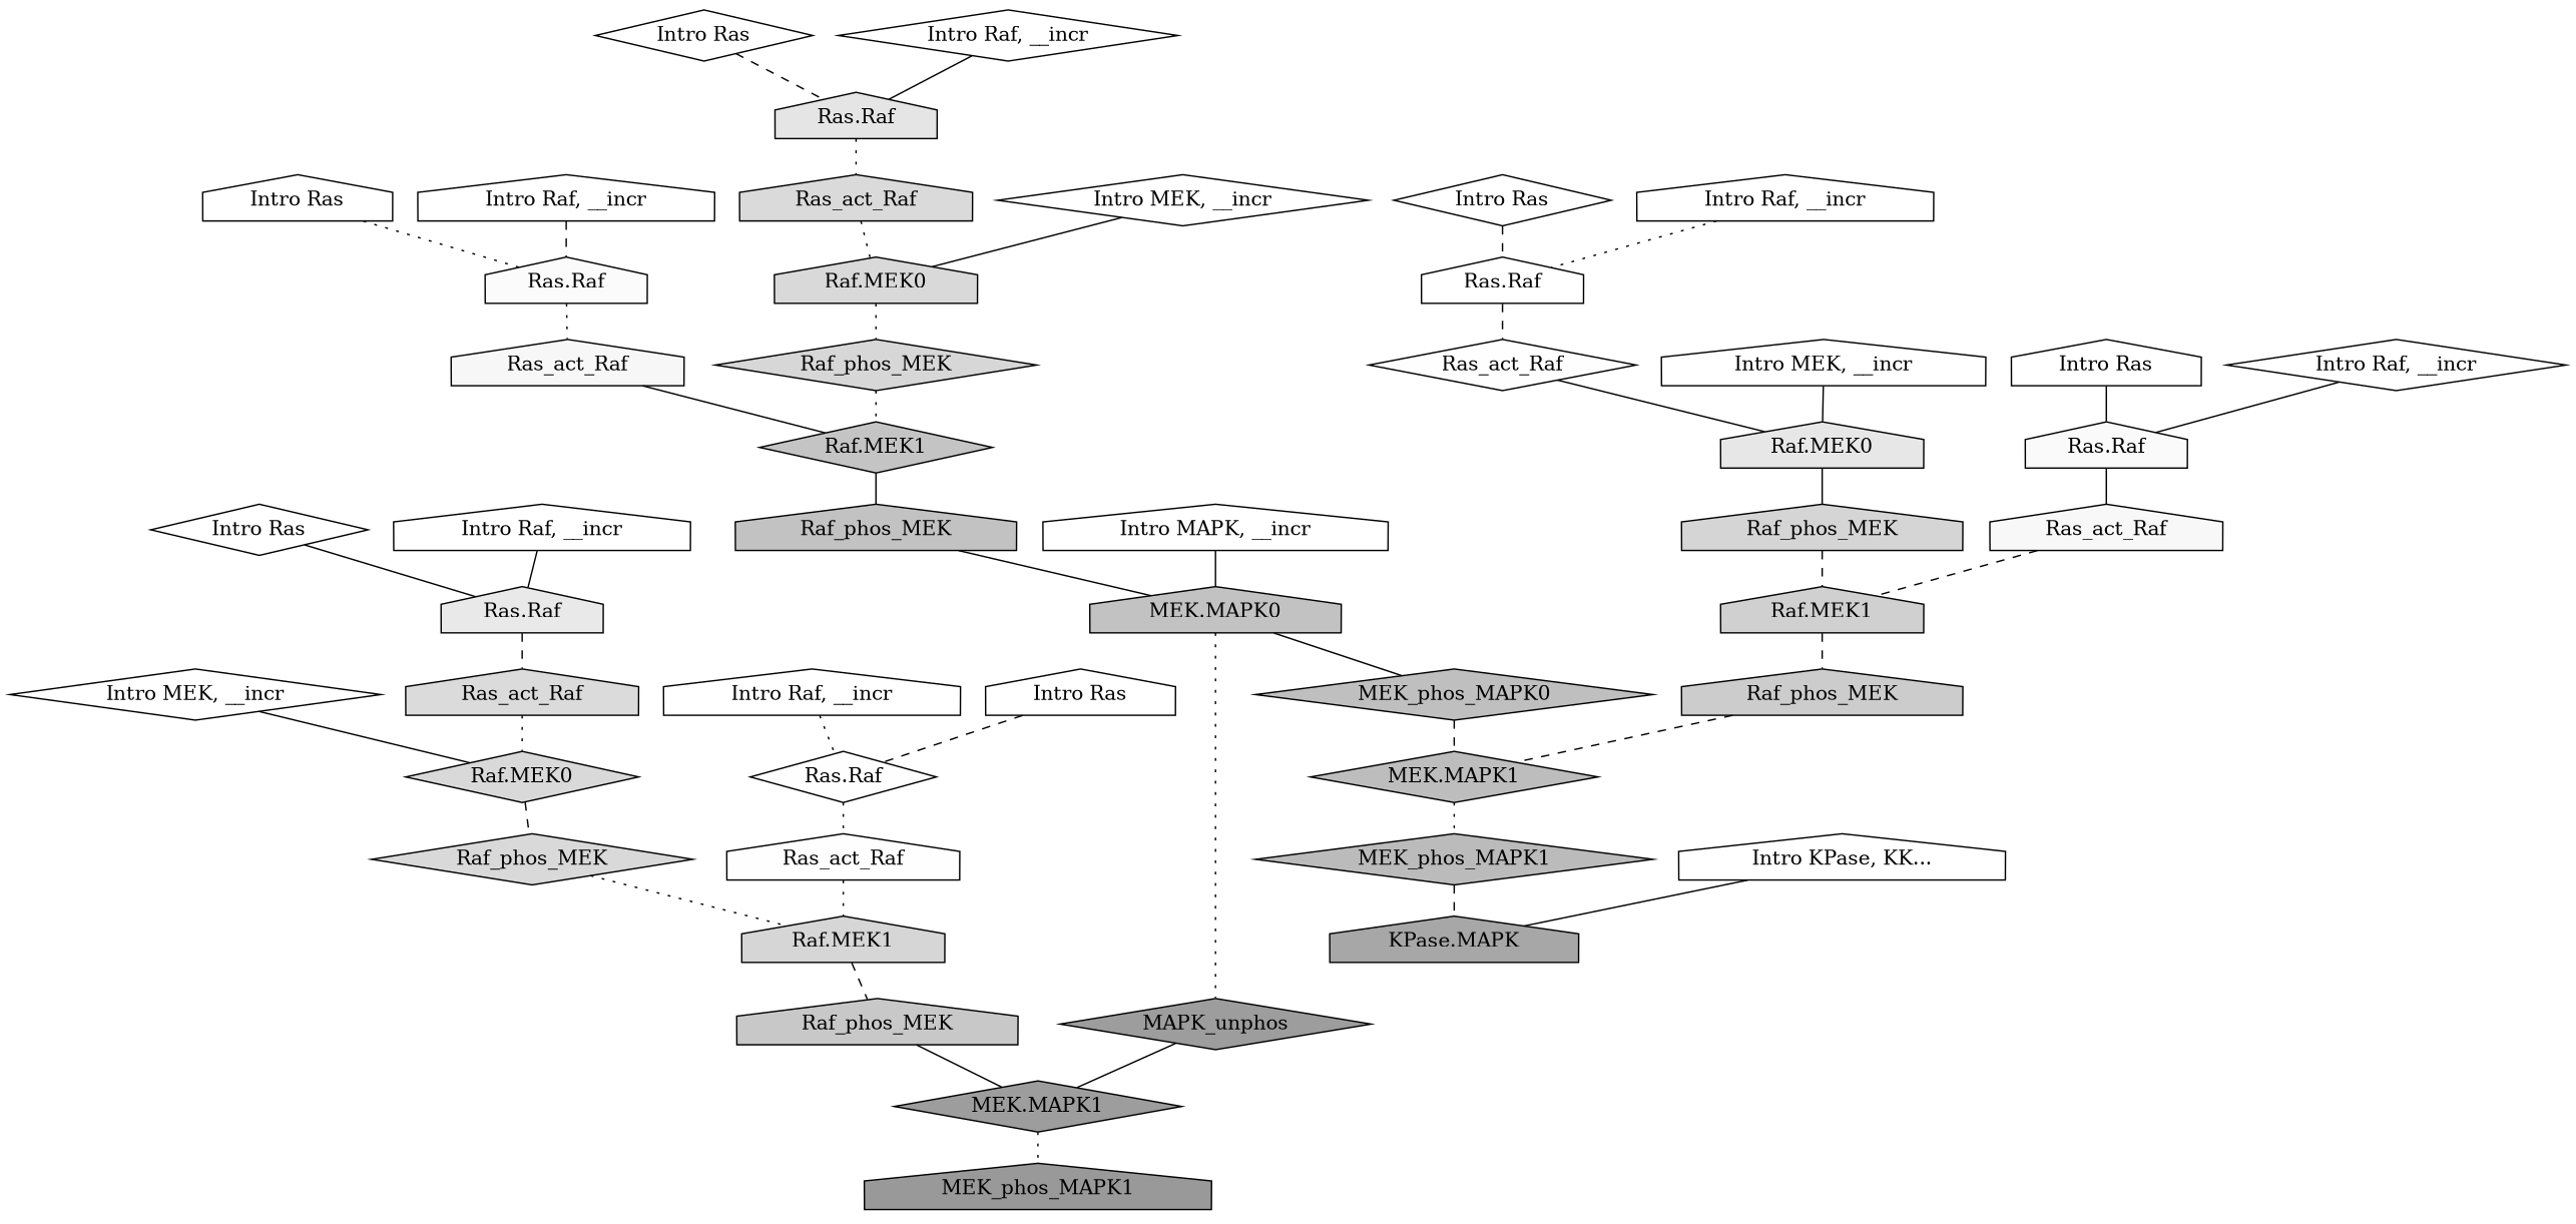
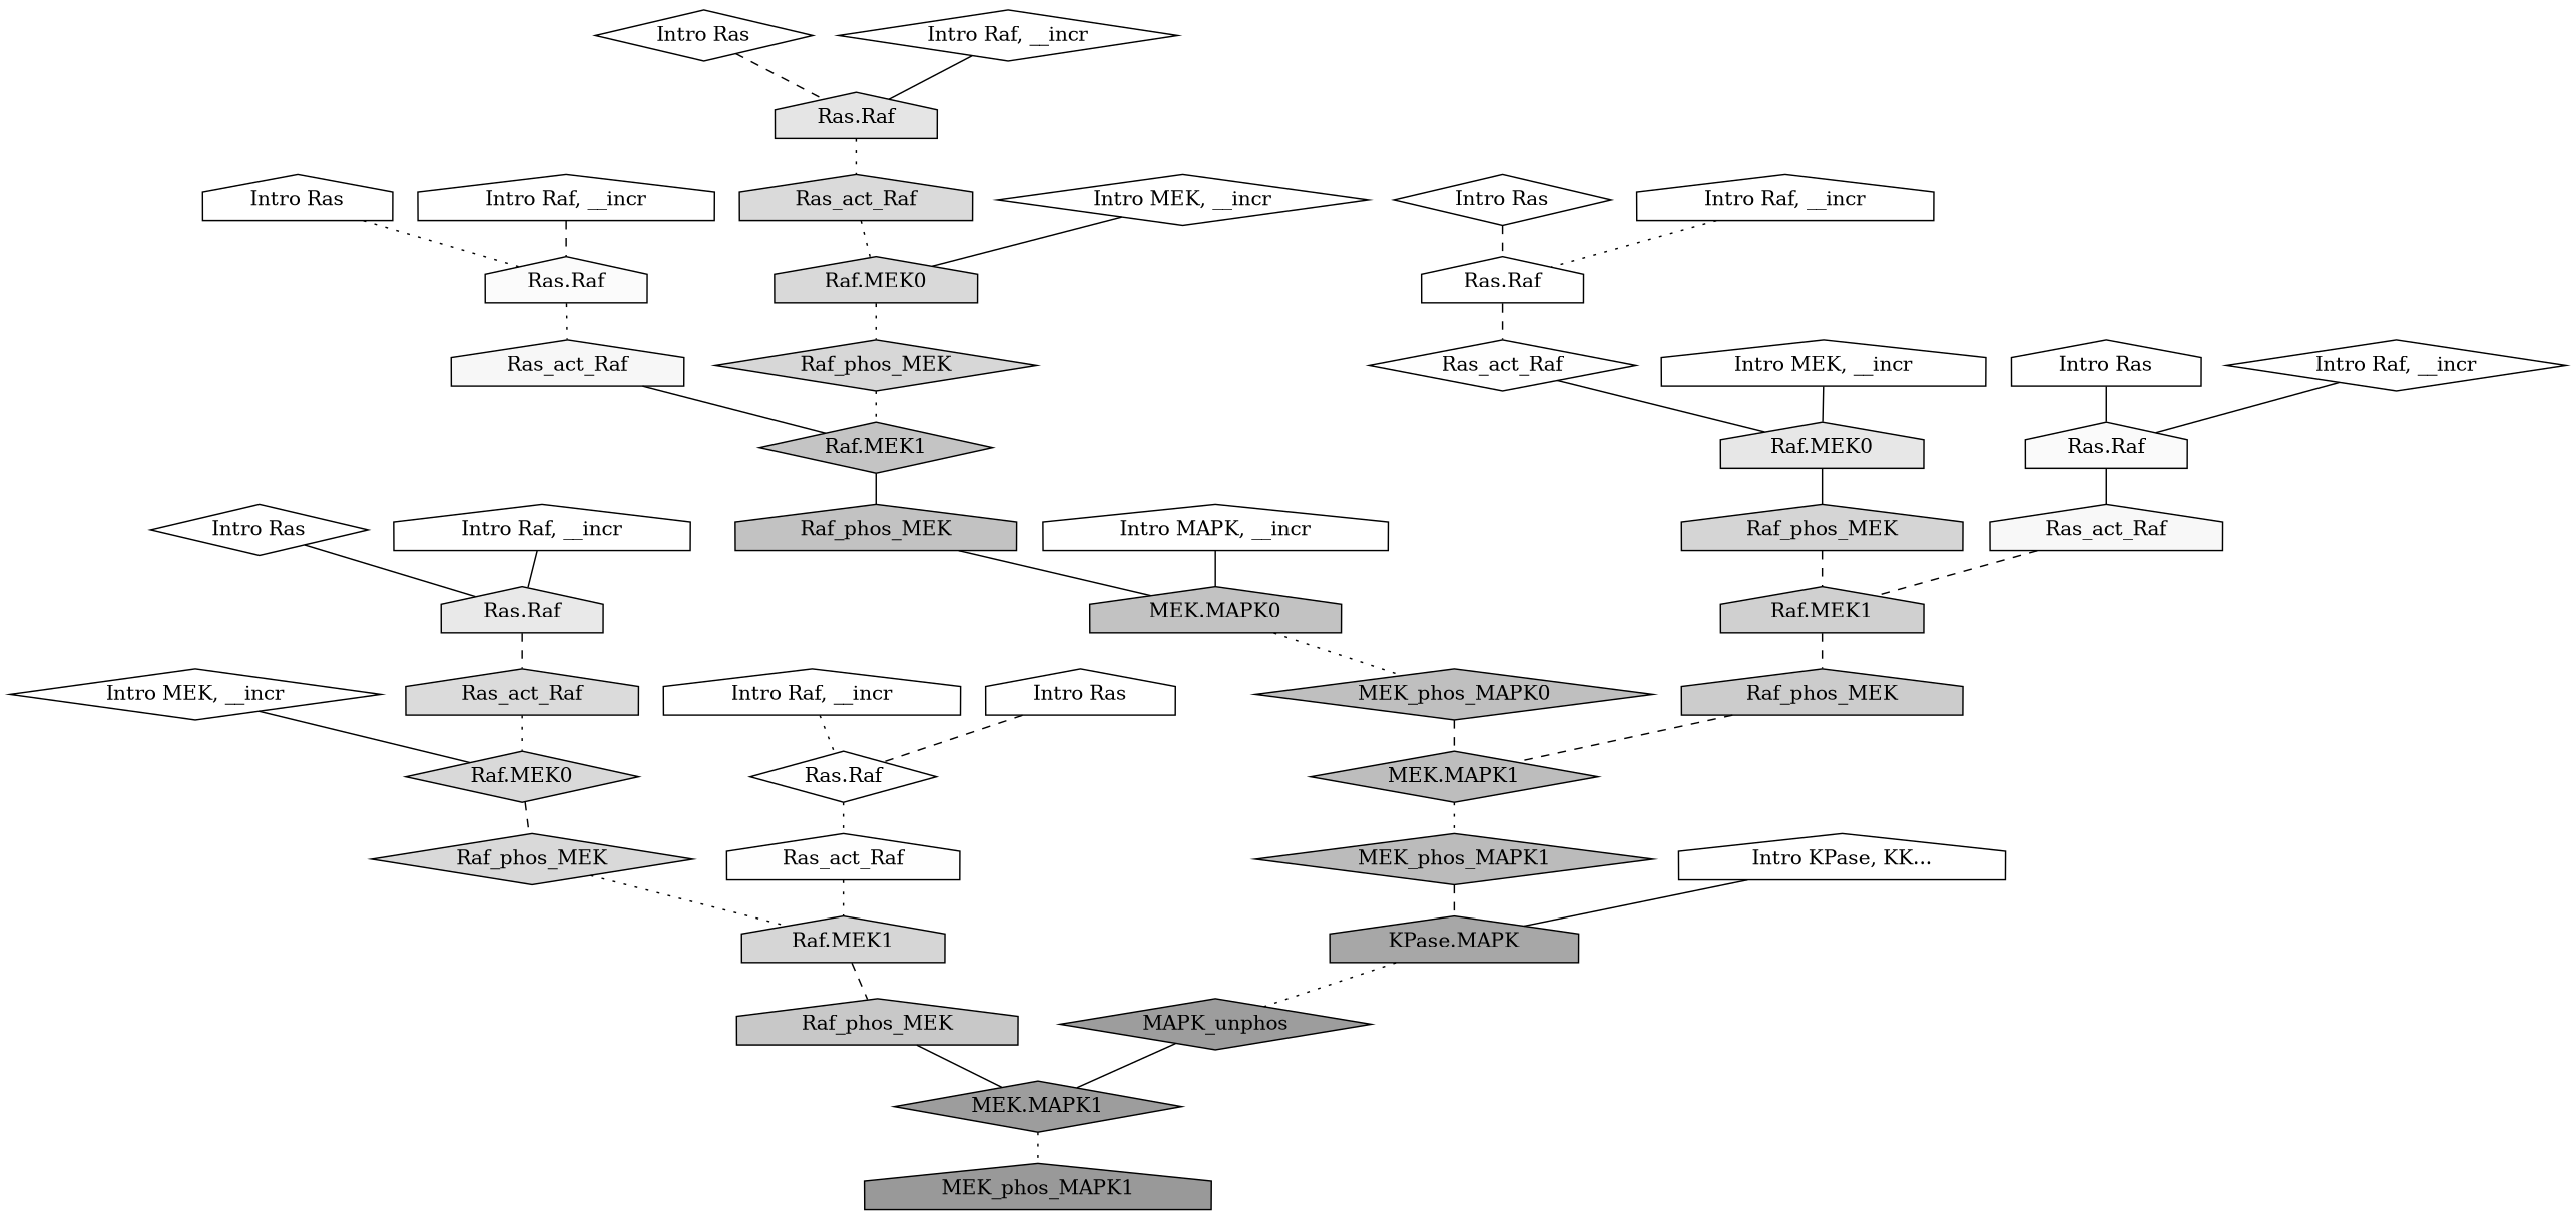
  digraph {
    fontname="DejaVu Serif"
    rankdir=TB
    ranksep=0.30
    node [fillcolor="0.000 0.000 1.000" fontname="DejaVu Serif" shape=house style=filled]
    edge [color="0.000 0.000 0.000" dir=none fontname="DejaVu Serif" style=solid]
    n1 [label="Intro Ras" shape=diamond]
    n2 [label="Ras.Raf"]
    n3 [fillcolor="0.000 0.000 0.994" label=Ras_act_Raf shape=diamond]
    n4 [label="Intro Ras"]
    n5 [fillcolor="0.000 0.000 0.983" label="Ras.Raf"]
    n6 [fillcolor="0.000 0.000 0.965" label=Ras_act_Raf]
    n7 [label="Intro Ras" shape=diamond]
    n8 [fillcolor="0.000 0.000 0.895" label="Ras.Raf"]
    n9 [fillcolor="0.000 0.000 0.854" label=Ras_act_Raf]
    n10 [label="Intro Ras"]
    n11 [fillcolor="0.000 0.000 0.978" label="Ras.Raf"]
    n12 [fillcolor="0.000 0.000 0.969" label=Ras_act_Raf]
    n13 [label="Intro Ras"]
    n14 [fillcolor="0.000 0.000 0.995" label="Ras.Raf" shape=diamond]
    n15 [fillcolor="0.000 0.000 0.994" label=Ras_act_Raf]
    n16 [label="Intro Ras" shape=diamond]
    n17 [fillcolor="0.000 0.000 0.914" label="Ras.Raf"]
    n18 [fillcolor="0.000 0.000 0.859" label=Ras_act_Raf]
    n19 [label="Intro Raf, __incr"]
    n20 [label="Intro Raf, __incr" shape=diamond]
    n21 [label="Intro Raf, __incr"]
    n22 [label="Intro Raf, __incr"]
    n23 [label="Intro Raf, __incr" shape=diamond]
    n24 [label="Intro Raf, __incr"]
    n25 [label="Intro MEK, __incr"]
    n26 [fillcolor="0.000 0.000 0.903" label="Raf.MEK0"]
    n27 [fillcolor="0.000 0.000 0.833" label=Raf_phos_MEK]
    n28 [label="Intro MEK, __incr" shape=diamond]
    n29 [fillcolor="0.000 0.000 0.849" label="Raf.MEK0"]
    n30 [fillcolor="0.000 0.000 0.843" label=Raf_phos_MEK shape=diamond]
    n31 [label="Intro MEK, __incr" shape=diamond]
    n32 [fillcolor="0.000 0.000 0.850" label="Raf.MEK0" shape=diamond]
    n33 [fillcolor="0.000 0.000 0.850" label=Raf_phos_MEK shape=diamond]
    n34 [label="Intro MAPK, __incr"]
    n35 [fillcolor="0.000 0.000 0.759" label="MEK.MAPK0"]
    n36 [fillcolor="0.000 0.000 0.747" label=MEK_phos_MAPK0 shape=diamond]
    n37 [label="Intro KPase, KK..."]
    n38 [fillcolor="0.000 0.000 0.654" label="KPase.MAPK"]
    n39 [fillcolor="0.000 0.000 0.614" label=MAPK_unphos shape=diamond]
    n40 [fillcolor="0.000 0.000 0.837" label="Raf.MEK1"]
    n41 [fillcolor="0.000 0.000 0.782" label=Raf_phos_MEK]
    n42 [fillcolor="0.000 0.000 0.768" label="Raf.MEK1" shape=diamond]
    n43 [fillcolor="0.000 0.000 0.815" label="Raf.MEK1"]
    n44 [fillcolor="0.000 0.000 0.798" label=Raf_phos_MEK]
    n45 [fillcolor="0.000 0.000 0.759" label=Raf_phos_MEK]
    n46 [fillcolor="0.000 0.000 0.614" label="MEK.MAPK1" shape=diamond]
    n47 [fillcolor="0.000 0.000 0.740" label="MEK.MAPK1" shape=diamond]
    n48 [fillcolor="0.000 0.000 0.732" label=MEK_phos_MAPK1 shape=diamond]
    n49 [fillcolor="0.000 0.000 0.600" label=MEK_phos_MAPK1]
    n1 -> n2 [style=dashed]
    n2 -> n3 [style=dashed]
    n3 -> n26
    n4 -> n5 [style=dotted]
    n5 -> n6 [style=dotted]
    n6 -> n42
    n7 -> n8 [style=dashed]
    n8 -> n9 [style=dotted]
    n9 -> n29 [style=dotted]
    n10 -> n11
    n11 -> n12
    n12 -> n43 [style=dashed]
    n13 -> n14 [style=dashed]
    n14 -> n15 [style=dotted]
    n15 -> n40 [style=dotted]
    n16 -> n17
    n17 -> n18 [style=dashed]
    n18 -> n32 [style=dotted]
    n19 -> n17
    n20 -> n11
    n21 -> n5 [style=dashed]
    n22 -> n2 [style=dotted]
    n23 -> n8
    n24 -> n14 [style=dotted]
    n25 -> n26
    n26 -> n27
    n27 -> n43 [style=dashed]
    n28 -> n29
    n29 -> n30 [style=dotted]
    n30 -> n42 [style=dotted]
    n31 -> n32
    n32 -> n33 [style=dashed]
    n33 -> n40 [style=dotted]
    n34 -> n35
-   n35 -> n36
+   n35 -> n36 [style=dotted]
    n36 -> n47 [style=dashed]
    n37 -> n38
-   n35 -> n39 [style=dotted]
+   n38 -> n39 [style=dotted]
    n39 -> n46
    n40 -> n41 [style=dashed]
    n41 -> n46
    n42 -> n45
    n43 -> n44 [style=dashed]
    n44 -> n47 [style=dashed]
    n45 -> n35
    n46 -> n49 [style=dotted]
    n47 -> n48 [style=dotted]
    n48 -> n38 [style=dashed]
  }
